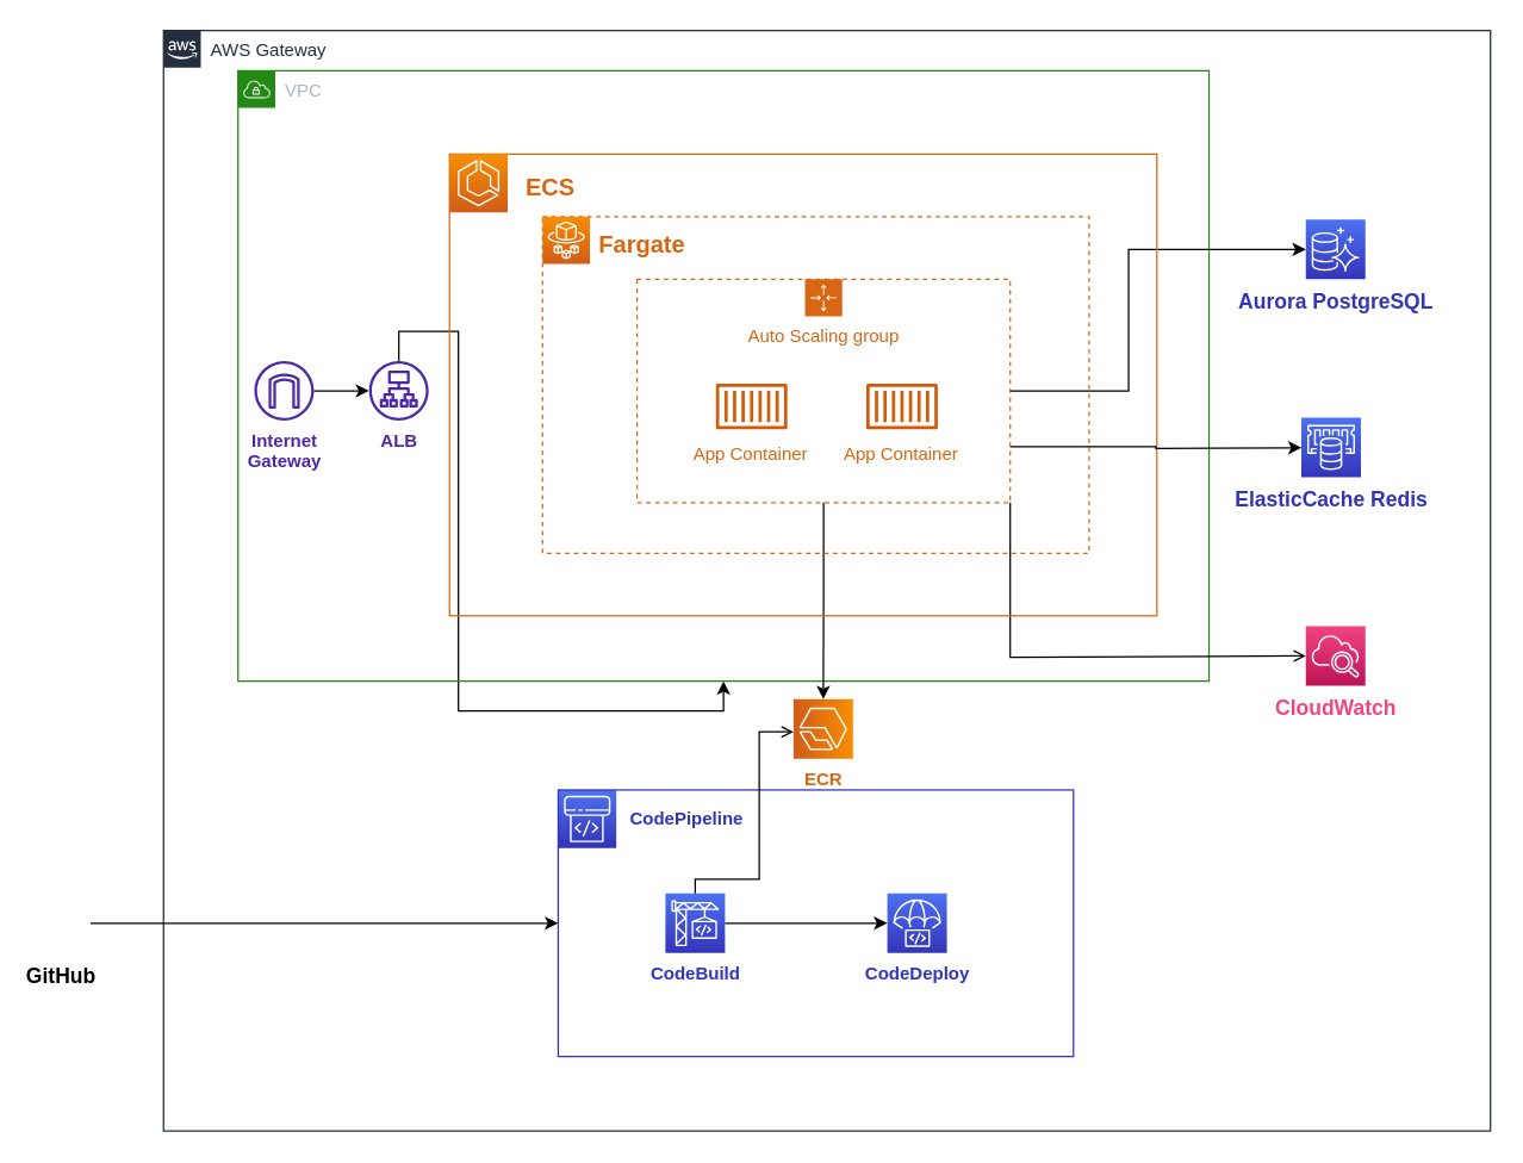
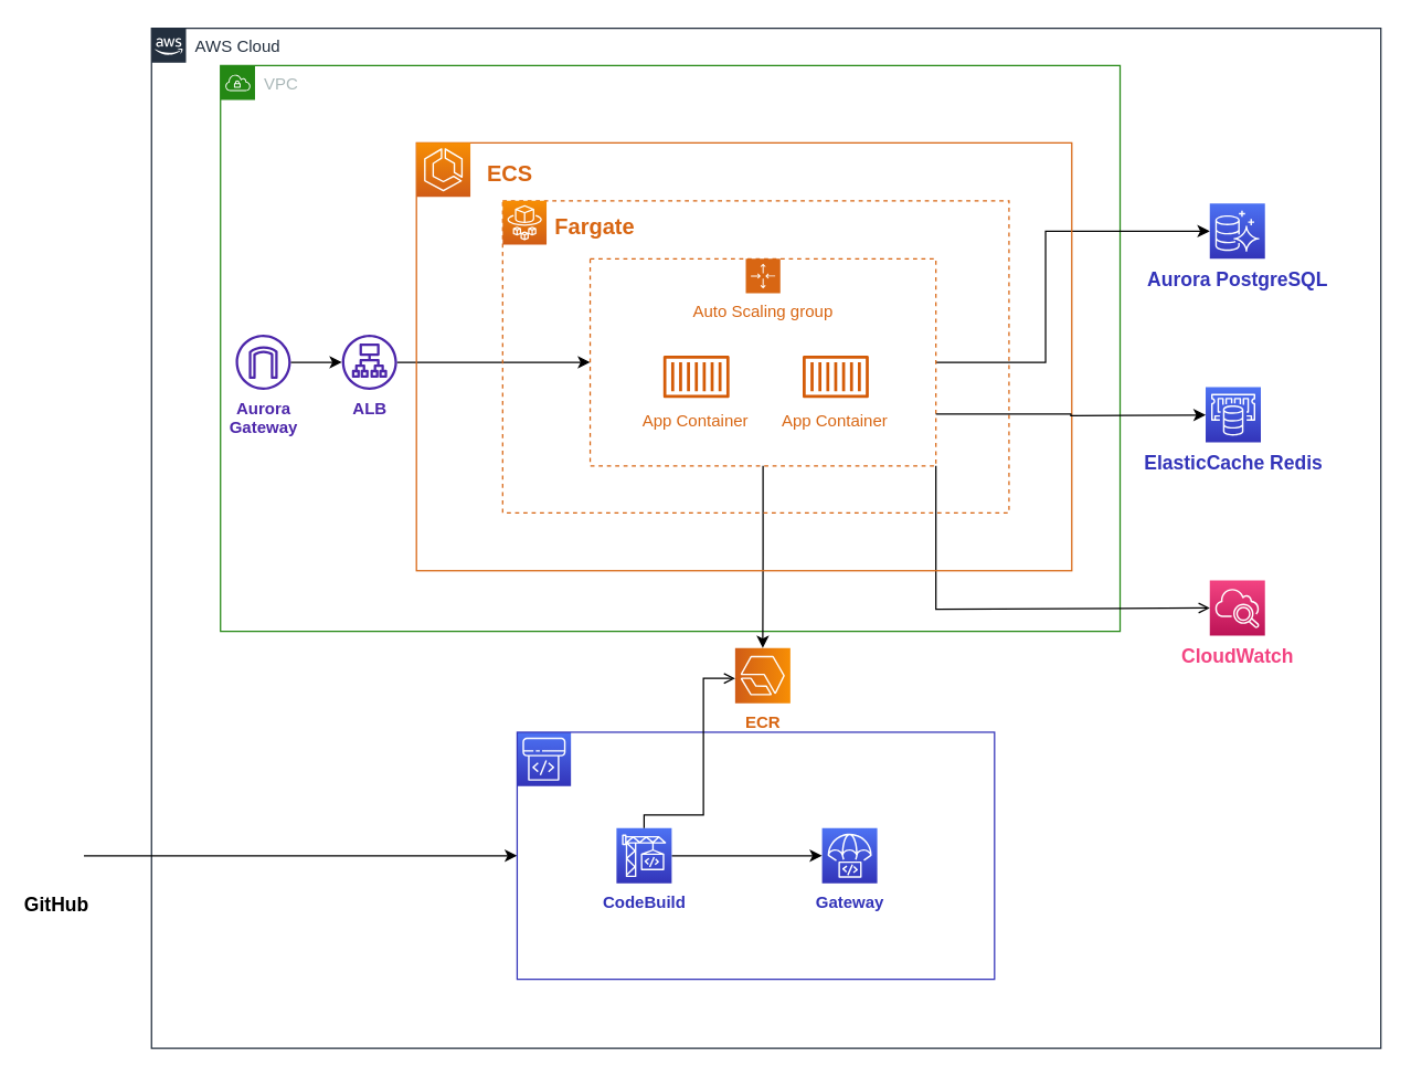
  <mxCell id="0" />
  <mxCell id="1" parent="0" />
- <mxCell id="2" value="AWS Gateway" style="points=[[0,0],[0.25,0],[0.5,0],[0.75,0],[1,0],[1,0.25],[1,0.5],[1,0.75],[1,1],[0.75,1],[0.5,1],[0.25,1],[0,1],[0,0.75],[0,0.5],[0,0.25]];outlineConnect=0;gradientColor=none;html=1;whiteSpace=wrap;fontSize=12;fontStyle=0;container=1;pointerEvents=0;collapsible=0;recursiveResize=0;shape=mxgraph.aws4.group;grIcon=mxgraph.aws4.group_aws_cloud_alt;strokeColor=#232F3E;fillColor=none;verticalAlign=top;align=left;spacingLeft=30;fontColor=#232F3E;dashed=0;" parent="1" vertex="1"><mxGeometry x="109" y="20" width="891" height="739" as="geometry" /></mxCell>
+ <mxCell id="2" value="AWS Cloud" style="points=[[0,0],[0.25,0],[0.5,0],[0.75,0],[1,0],[1,0.25],[1,0.5],[1,0.75],[1,1],[0.75,1],[0.5,1],[0.25,1],[0,1],[0,0.75],[0,0.5],[0,0.25]];outlineConnect=0;gradientColor=none;html=1;whiteSpace=wrap;fontSize=12;fontStyle=0;container=1;pointerEvents=0;collapsible=0;recursiveResize=0;shape=mxgraph.aws4.group;grIcon=mxgraph.aws4.group_aws_cloud_alt;strokeColor=#232F3E;fillColor=none;verticalAlign=top;align=left;spacingLeft=30;fontColor=#232F3E;dashed=0;" parent="1" vertex="1"><mxGeometry x="109" y="20" width="891" height="739" as="geometry" /></mxCell>
  <mxCell id="3" value="&lt;div style=&quot;text-align: left&quot;&gt;&lt;span style=&quot;font-size: 14px&quot;&gt;&lt;font face=&quot;arial, sans-serif&quot; color=&quot;#3334b9&quot;&gt;&lt;b&gt;Aurora PostgreSQL&lt;/b&gt;&lt;/font&gt;&lt;/span&gt;&lt;/div&gt;" style="sketch=0;points=[[0,0,0],[0.25,0,0],[0.5,0,0],[0.75,0,0],[1,0,0],[0,1,0],[0.25,1,0],[0.5,1,0],[0.75,1,0],[1,1,0],[0,0.25,0],[0,0.5,0],[0,0.75,0],[1,0.25,0],[1,0.5,0],[1,0.75,0]];outlineConnect=0;fontColor=#232F3E;gradientColor=#4D72F3;gradientDirection=north;fillColor=#3334B9;strokeColor=#ffffff;dashed=0;verticalLabelPosition=bottom;verticalAlign=top;align=center;html=1;fontSize=12;fontStyle=0;aspect=fixed;shape=mxgraph.aws4.resourceIcon;resIcon=mxgraph.aws4.aurora;" parent="2" vertex="1"><mxGeometry x="767" y="127" width="40" height="40" as="geometry" /></mxCell>
  <mxCell id="4" value="&lt;b&gt;&lt;font color=&quot;#f34482&quot; style=&quot;font-size: 14px&quot;&gt;CloudWatch&lt;/font&gt;&lt;/b&gt;" style="sketch=0;points=[[0,0,0],[0.25,0,0],[0.5,0,0],[0.75,0,0],[1,0,0],[0,1,0],[0.25,1,0],[0.5,1,0],[0.75,1,0],[1,1,0],[0,0.25,0],[0,0.5,0],[0,0.75,0],[1,0.25,0],[1,0.5,0],[1,0.75,0]];points=[[0,0,0],[0.25,0,0],[0.5,0,0],[0.75,0,0],[1,0,0],[0,1,0],[0.25,1,0],[0.5,1,0],[0.75,1,0],[1,1,0],[0,0.25,0],[0,0.5,0],[0,0.75,0],[1,0.25,0],[1,0.5,0],[1,0.75,0]];outlineConnect=0;fontColor=#232F3E;gradientColor=#F34482;gradientDirection=north;fillColor=#BC1356;strokeColor=#ffffff;dashed=0;verticalLabelPosition=bottom;verticalAlign=top;align=center;html=1;fontSize=12;fontStyle=0;aspect=fixed;shape=mxgraph.aws4.resourceIcon;resIcon=mxgraph.aws4.cloudwatch_2;" parent="2" vertex="1"><mxGeometry x="767" y="400" width="40" height="40" as="geometry" /></mxCell>
  <mxCell id="5" value="&lt;b&gt;&lt;font color=&quot;#3334b9&quot; style=&quot;font-size: 14px&quot;&gt;ElasticCache Redis&lt;/font&gt;&lt;/b&gt;" style="sketch=0;points=[[0,0,0],[0.25,0,0],[0.5,0,0],[0.75,0,0],[1,0,0],[0,1,0],[0.25,1,0],[0.5,1,0],[0.75,1,0],[1,1,0],[0,0.25,0],[0,0.5,0],[0,0.75,0],[1,0.25,0],[1,0.5,0],[1,0.75,0]];outlineConnect=0;fontColor=#232F3E;gradientColor=#4D72F3;gradientDirection=north;fillColor=#3334B9;strokeColor=#ffffff;dashed=0;verticalLabelPosition=bottom;verticalAlign=top;align=center;html=1;fontSize=12;fontStyle=0;aspect=fixed;shape=mxgraph.aws4.resourceIcon;resIcon=mxgraph.aws4.elasticache;" parent="2" vertex="1"><mxGeometry x="764" y="260" width="40" height="40" as="geometry" /></mxCell>
  <mxCell id="6" style="edgeStyle=orthogonalEdgeStyle;rounded=0;orthogonalLoop=1;jettySize=auto;html=1;fontColor=#D86613;entryX=0;entryY=0.5;entryDx=0;entryDy=0;" parent="1" source="7" target="12" edge="1"><mxGeometry relative="1" as="geometry" /></mxCell>
  <mxCell id="7" value="&lt;b&gt;&lt;font color=&quot;#000000&quot; style=&quot;font-size: 14px&quot;&gt;GitHub&lt;/font&gt;&lt;/b&gt;" style="shape=image;html=1;verticalAlign=top;verticalLabelPosition=bottom;labelBackgroundColor=#ffffff;imageAspect=0;aspect=fixed;image=https://cdn0.iconfinder.com/data/icons/social-network-7/50/29-128.png;pointerEvents=0;fontFamily=Helvetica;fontSize=12;fontColor=#3334B9;strokeColor=#3334B9;fillColor=default;gradientColor=none;" parent="1" vertex="1"><mxGeometry x="20" y="599.5" width="40" height="40" as="geometry" /></mxCell>
  <mxCell id="8" value="" style="group" parent="1" vertex="1" connectable="0"><mxGeometry x="374" y="530" width="346" height="179" as="geometry" /></mxCell>
- <mxCell id="9" value="&lt;b&gt;&lt;font color=&quot;#3334b9&quot;&gt;CodePipeline&lt;/font&gt;&lt;/b&gt;" style="text;html=1;align=center;verticalAlign=middle;resizable=0;points=[];autosize=1;strokeColor=none;fillColor=none;fontSize=12;fontFamily=Helvetica;fontColor=default;" parent="8" vertex="1"><mxGeometry x="43" y="10.5" width="86" height="18" as="geometry" /></mxCell>
  <mxCell id="10" value="" style="group" parent="8" vertex="1" connectable="0"><mxGeometry width="346" height="179" as="geometry" /></mxCell>
  <mxCell id="11" value="" style="sketch=0;points=[[0,0,0],[0.25,0,0],[0.5,0,0],[0.75,0,0],[1,0,0],[0,1,0],[0.25,1,0],[0.5,1,0],[0.75,1,0],[1,1,0],[0,0.25,0],[0,0.5,0],[0,0.75,0],[1,0.25,0],[1,0.5,0],[1,0.75,0]];outlineConnect=0;fontColor=#232F3E;gradientColor=#4D72F3;gradientDirection=north;fillColor=#3334B9;strokeColor=#ffffff;dashed=0;verticalLabelPosition=bottom;verticalAlign=top;align=center;html=1;fontSize=12;fontStyle=0;aspect=fixed;shape=mxgraph.aws4.resourceIcon;resIcon=mxgraph.aws4.codepipeline;pointerEvents=0;fontFamily=Helvetica;" parent="10" vertex="1"><mxGeometry width="39" height="39" as="geometry" /></mxCell>
  <mxCell id="12" value="" style="fillColor=none;strokeColor=#3334B9;verticalAlign=top;fontStyle=0;fontColor=#5A6C86;pointerEvents=0;fontFamily=Helvetica;fontSize=12;" parent="10" vertex="1"><mxGeometry width="346" height="179" as="geometry" /></mxCell>
- <mxCell id="13" value="&lt;b&gt;&lt;font color=&quot;#3334b9&quot;&gt;CodeDeploy&lt;/font&gt;&lt;/b&gt;" style="sketch=0;points=[[0,0,0],[0.25,0,0],[0.5,0,0],[0.75,0,0],[1,0,0],[0,1,0],[0.25,1,0],[0.5,1,0],[0.75,1,0],[1,1,0],[0,0.25,0],[0,0.5,0],[0,0.75,0],[1,0.25,0],[1,0.5,0],[1,0.75,0]];outlineConnect=0;fontColor=#232F3E;gradientColor=#4D72F3;gradientDirection=north;fillColor=#3334B9;strokeColor=#ffffff;dashed=0;verticalLabelPosition=bottom;verticalAlign=top;align=center;html=1;fontSize=12;fontStyle=0;aspect=fixed;shape=mxgraph.aws4.resourceIcon;resIcon=mxgraph.aws4.codedeploy;pointerEvents=0;fontFamily=Helvetica;" parent="10" vertex="1"><mxGeometry x="221" y="69.5" width="40" height="40" as="geometry" /></mxCell>
+ <mxCell id="13" value="&lt;b&gt;&lt;font color=&quot;#3334b9&quot;&gt;Gateway&lt;/font&gt;&lt;/b&gt;" style="sketch=0;points=[[0,0,0],[0.25,0,0],[0.5,0,0],[0.75,0,0],[1,0,0],[0,1,0],[0.25,1,0],[0.5,1,0],[0.75,1,0],[1,1,0],[0,0.25,0],[0,0.5,0],[0,0.75,0],[1,0.25,0],[1,0.5,0],[1,0.75,0]];outlineConnect=0;fontColor=#232F3E;gradientColor=#4D72F3;gradientDirection=north;fillColor=#3334B9;strokeColor=#ffffff;dashed=0;verticalLabelPosition=bottom;verticalAlign=top;align=center;html=1;fontSize=12;fontStyle=0;aspect=fixed;shape=mxgraph.aws4.resourceIcon;resIcon=mxgraph.aws4.codedeploy;pointerEvents=0;fontFamily=Helvetica;" parent="10" vertex="1"><mxGeometry x="221" y="69.5" width="40" height="40" as="geometry" /></mxCell>
  <mxCell id="14" style="edgeStyle=orthogonalEdgeStyle;rounded=0;orthogonalLoop=1;jettySize=auto;html=1;fontColor=#D86613;" parent="10" source="15" target="13" edge="1"><mxGeometry relative="1" as="geometry" /></mxCell>
  <mxCell id="15" value="&lt;b&gt;&lt;font color=&quot;#3334b9&quot;&gt;CodeBuild&lt;/font&gt;&lt;/b&gt;" style="sketch=0;points=[[0,0,0],[0.25,0,0],[0.5,0,0],[0.75,0,0],[1,0,0],[0,1,0],[0.25,1,0],[0.5,1,0],[0.75,1,0],[1,1,0],[0,0.25,0],[0,0.5,0],[0,0.75,0],[1,0.25,0],[1,0.5,0],[1,0.75,0]];outlineConnect=0;fontColor=#232F3E;gradientColor=#4D72F3;gradientDirection=north;fillColor=#3334B9;strokeColor=#ffffff;dashed=0;verticalLabelPosition=bottom;verticalAlign=top;align=center;html=1;fontSize=12;fontStyle=0;aspect=fixed;shape=mxgraph.aws4.resourceIcon;resIcon=mxgraph.aws4.codebuild;pointerEvents=0;fontFamily=Helvetica;" parent="10" vertex="1"><mxGeometry x="72" y="69.5" width="40" height="40" as="geometry" /></mxCell>
- <mxCell id="16" style="edgeStyle=orthogonalEdgeStyle;rounded=0;orthogonalLoop=1;jettySize=auto;html=1;fontColor=#4D27AA;" parent="1" source="18" target="23" edge="1"><mxGeometry relative="1" as="geometry" /></mxCell>
+ <mxCell id="16" style="edgeStyle=orthogonalEdgeStyle;rounded=0;orthogonalLoop=1;jettySize=auto;html=1;fontColor=#4D27AA;" parent="1" source="18" target="30" edge="1"><mxGeometry relative="1" as="geometry" /></mxCell>
  <mxCell id="17" value="" style="group" parent="1" vertex="1" connectable="0"><mxGeometry x="170" y="242" width="117" height="40" as="geometry" /></mxCell>
  <mxCell id="18" value="&lt;b&gt;&lt;font color=&quot;#4d27aa&quot;&gt;ALB&lt;/font&gt;&lt;/b&gt;" style="sketch=0;outlineConnect=0;fontColor=#232F3E;gradientColor=none;fillColor=#4D27AA;strokeColor=none;dashed=0;verticalLabelPosition=bottom;verticalAlign=top;align=center;html=1;fontSize=12;fontStyle=0;aspect=fixed;pointerEvents=1;shape=mxgraph.aws4.application_load_balancer;" parent="17" vertex="1"><mxGeometry x="77" width="40" height="40" as="geometry" /></mxCell>
- <mxCell id="19" value="&lt;b&gt;&lt;font color=&quot;#4d27aa&quot;&gt;Internet&lt;br&gt;Gateway&lt;/font&gt;&lt;/b&gt;" style="sketch=0;outlineConnect=0;fontColor=#232F3E;gradientColor=none;fillColor=#4D27AA;strokeColor=none;dashed=0;verticalLabelPosition=bottom;verticalAlign=top;align=center;html=1;fontSize=12;fontStyle=0;aspect=fixed;pointerEvents=1;shape=mxgraph.aws4.internet_gateway;" parent="17" vertex="1"><mxGeometry width="40" height="40" as="geometry" /></mxCell>
+ <mxCell id="19" value="&lt;b&gt;&lt;font color=&quot;#4d27aa&quot;&gt;Aurora&lt;br&gt;Gateway&lt;/font&gt;&lt;/b&gt;" style="sketch=0;outlineConnect=0;fontColor=#232F3E;gradientColor=none;fillColor=#4D27AA;strokeColor=none;dashed=0;verticalLabelPosition=bottom;verticalAlign=top;align=center;html=1;fontSize=12;fontStyle=0;aspect=fixed;pointerEvents=1;shape=mxgraph.aws4.internet_gateway;" parent="17" vertex="1"><mxGeometry width="40" height="40" as="geometry" /></mxCell>
  <mxCell id="20" value="" style="edgeStyle=orthogonalEdgeStyle;rounded=0;orthogonalLoop=1;jettySize=auto;html=1;fontColor=#4D27AA;" parent="17" source="19" target="18" edge="1"><mxGeometry relative="1" as="geometry" /></mxCell>
  <mxCell id="21" value="&lt;b&gt;&lt;font color=&quot;#d86613&quot;&gt;ECR&lt;/font&gt;&lt;/b&gt;" style="sketch=0;points=[[0,0,0],[0.25,0,0],[0.5,0,0],[0.75,0,0],[1,0,0],[0,1,0],[0.25,1,0],[0.5,1,0],[0.75,1,0],[1,1,0],[0,0.25,0],[0,0.5,0],[0,0.75,0],[1,0.25,0],[1,0.5,0],[1,0.75,0]];outlineConnect=0;fontColor=#232F3E;gradientColor=#F78E04;gradientDirection=north;fillColor=#D05C17;strokeColor=#ffffff;dashed=0;verticalLabelPosition=bottom;verticalAlign=top;align=center;html=1;fontSize=12;fontStyle=0;aspect=fixed;shape=mxgraph.aws4.resourceIcon;resIcon=mxgraph.aws4.ecr;direction=south;" parent="1" vertex="1"><mxGeometry x="532" y="469" width="40" height="40" as="geometry" /></mxCell>
  <mxCell id="22" style="edgeStyle=orthogonalEdgeStyle;rounded=0;orthogonalLoop=1;jettySize=auto;html=1;fontColor=#D86613;endArrow=open;" parent="1" source="15" target="21" edge="1"><mxGeometry relative="1" as="geometry"><mxPoint x="466" y="596" as="sourcePoint" /><mxPoint x="532" y="499" as="targetPoint" /><Array as="points"><mxPoint x="466" y="590" /><mxPoint x="509" y="590" /><mxPoint x="509" y="491" /></Array></mxGeometry></mxCell>
  <mxCell id="23" value="VPC" style="points=[[0,0],[0.25,0],[0.5,0],[0.75,0],[1,0],[1,0.25],[1,0.5],[1,0.75],[1,1],[0.75,1],[0.5,1],[0.25,1],[0,1],[0,0.75],[0,0.5],[0,0.25]];outlineConnect=0;gradientColor=none;html=1;whiteSpace=wrap;fontSize=12;fontStyle=0;container=1;pointerEvents=0;collapsible=0;recursiveResize=0;shape=mxgraph.aws4.group;grIcon=mxgraph.aws4.group_vpc;strokeColor=#248814;fillColor=none;verticalAlign=top;align=left;spacingLeft=30;fontColor=#AAB7B8;dashed=0;" parent="1" vertex="1"><mxGeometry x="159" y="47" width="652" height="410" as="geometry" /></mxCell>
  <mxCell id="24" style="edgeStyle=orthogonalEdgeStyle;rounded=0;orthogonalLoop=1;jettySize=auto;html=1;fontColor=#D86613;" parent="1" source="30" target="21" edge="1"><mxGeometry relative="1" as="geometry" /></mxCell>
  <mxCell id="25" value="" style="group;strokeColor=#D86613;dashed=1;" parent="1" vertex="1" connectable="0"><mxGeometry x="363.5" y="145" width="367.0" height="226" as="geometry" /></mxCell>
  <mxCell id="26" value="" style="sketch=0;points=[[0,0,0],[0.25,0,0],[0.5,0,0],[0.75,0,0],[1,0,0],[0,1,0],[0.25,1,0],[0.5,1,0],[0.75,1,0],[1,1,0],[0,0.25,0],[0,0.5,0],[0,0.75,0],[1,0.25,0],[1,0.5,0],[1,0.75,0]];outlineConnect=0;fontColor=#232F3E;gradientColor=#F78E04;gradientDirection=north;fillColor=#D05C17;strokeColor=#ffffff;dashed=0;verticalLabelPosition=bottom;verticalAlign=top;align=center;html=1;fontSize=12;fontStyle=0;aspect=fixed;shape=mxgraph.aws4.resourceIcon;resIcon=mxgraph.aws4.fargate;" parent="25" vertex="1"><mxGeometry width="31.817" height="31.817" as="geometry" /></mxCell>
  <mxCell id="27" value="&lt;b&gt;Fargate&lt;/b&gt;" style="text;html=1;align=center;verticalAlign=middle;resizable=0;points=[];autosize=1;strokeColor=none;fillColor=none;fontSize=16;fontColor=#D86613;" parent="25" vertex="1"><mxGeometry x="31.88" y="9.076" width="70" height="20" as="geometry" /></mxCell>
  <mxCell id="28" style="edgeStyle=orthogonalEdgeStyle;rounded=0;orthogonalLoop=1;jettySize=auto;html=1;entryX=0;entryY=0.5;entryDx=0;entryDy=0;entryPerimeter=0;fontColor=#3334B9;" parent="1" source="30" target="3" edge="1"><mxGeometry relative="1" as="geometry"><Array as="points"><mxPoint x="757" y="262" /><mxPoint x="757" y="167" /></Array></mxGeometry></mxCell>
  <mxCell id="29" style="edgeStyle=orthogonalEdgeStyle;rounded=0;orthogonalLoop=1;jettySize=auto;html=1;exitX=1;exitY=1;exitDx=0;exitDy=0;entryX=0;entryY=0.5;entryDx=0;entryDy=0;entryPerimeter=0;fontSize=14;fontColor=#F34482;endArrow=open;" parent="1" source="30" target="4" edge="1"><mxGeometry relative="1" as="geometry"><Array as="points"><mxPoint x="678" y="441" /></Array></mxGeometry></mxCell>
  <mxCell id="30" value="Auto Scaling group" style="points=[[0,0],[0.25,0],[0.5,0],[0.75,0],[1,0],[1,0.25],[1,0.5],[1,0.75],[1,1],[0.75,1],[0.5,1],[0.25,1],[0,1],[0,0.75],[0,0.5],[0,0.25]];outlineConnect=0;gradientColor=none;html=1;whiteSpace=wrap;fontSize=12;fontStyle=0;container=1;pointerEvents=0;collapsible=0;recursiveResize=0;shape=mxgraph.aws4.groupCenter;grIcon=mxgraph.aws4.group_auto_scaling_group;grStroke=1;strokeColor=#D86613;fillColor=none;verticalAlign=top;align=center;fontColor=#D86613;dashed=1;spacingTop=25;" parent="1" vertex="1"><mxGeometry x="426.93" y="187" width="250.57" height="150" as="geometry" /></mxCell>
  <mxCell id="31" value="" style="sketch=0;outlineConnect=0;fontColor=#232F3E;gradientColor=none;fillColor=#D45B07;strokeColor=none;dashed=0;verticalLabelPosition=bottom;verticalAlign=top;align=center;html=1;fontSize=12;fontStyle=0;aspect=fixed;pointerEvents=1;shape=mxgraph.aws4.container_1;" parent="30" vertex="1"><mxGeometry x="53.005" y="69.998" width="47.903" height="30.937" as="geometry" /></mxCell>
  <mxCell id="32" value="" style="sketch=0;outlineConnect=0;fontColor=#232F3E;gradientColor=none;fillColor=#D45B07;strokeColor=none;dashed=0;verticalLabelPosition=bottom;verticalAlign=top;align=center;html=1;fontSize=12;fontStyle=0;aspect=fixed;pointerEvents=1;shape=mxgraph.aws4.container_1;" parent="30" vertex="1"><mxGeometry x="154.005" y="69.998" width="47.903" height="30.937" as="geometry" /></mxCell>
  <mxCell id="33" value="&lt;font style=&quot;font-size: 12px&quot;&gt;App Container&lt;/font&gt;" style="text;html=1;strokeColor=none;fillColor=none;align=center;verticalAlign=middle;whiteSpace=wrap;rounded=0;fontSize=16;fontColor=#D86613;" parent="30" vertex="1"><mxGeometry x="24.5" y="101" width="105" height="30" as="geometry" /></mxCell>
  <mxCell id="34" value="&lt;font style=&quot;font-size: 12px&quot;&gt;App Container&lt;/font&gt;" style="text;html=1;strokeColor=none;fillColor=none;align=center;verticalAlign=middle;whiteSpace=wrap;rounded=0;fontSize=16;fontColor=#D86613;" parent="30" vertex="1"><mxGeometry x="125.5" y="101" width="105" height="30" as="geometry" /></mxCell>
  <mxCell id="35" value="" style="group;fillColor=none;strokeColor=#D86613;container=0;" parent="1" vertex="1" connectable="0"><mxGeometry x="301" y="103" width="475" height="310" as="geometry" /></mxCell>
  <mxCell id="36" value="" style="sketch=0;points=[[0,0,0],[0.25,0,0],[0.5,0,0],[0.75,0,0],[1,0,0],[0,1,0],[0.25,1,0],[0.5,1,0],[0.75,1,0],[1,1,0],[0,0.25,0],[0,0.5,0],[0,0.75,0],[1,0.25,0],[1,0.5,0],[1,0.75,0]];outlineConnect=0;fontColor=#232F3E;gradientColor=#F78E04;gradientDirection=north;fillColor=#D05C17;strokeColor=#ffffff;dashed=0;verticalLabelPosition=bottom;verticalAlign=top;align=center;html=1;fontSize=12;fontStyle=0;aspect=fixed;shape=mxgraph.aws4.resourceIcon;resIcon=mxgraph.aws4.ecs;" parent="1" vertex="1"><mxGeometry x="301" y="103" width="39.1" height="39.1" as="geometry" /></mxCell>
  <mxCell id="37" value="&lt;font color=&quot;#d86613&quot; size=&quot;1&quot;&gt;&lt;b style=&quot;font-size: 16px&quot;&gt;ECS&lt;/b&gt;&lt;/font&gt;" style="text;html=1;strokeColor=none;fillColor=none;align=center;verticalAlign=middle;whiteSpace=wrap;rounded=0;" parent="1" vertex="1"><mxGeometry x="343.385" y="112.666" width="52.358" height="24.96" as="geometry" /></mxCell>
  <mxCell id="38" style="edgeStyle=orthogonalEdgeStyle;rounded=0;orthogonalLoop=1;jettySize=auto;html=1;entryX=-0.065;entryY=0.464;entryDx=0;entryDy=0;entryPerimeter=0;fontColor=#FF3333;exitX=1;exitY=0.75;exitDx=0;exitDy=0;" parent="1" source="30" edge="1"><mxGeometry relative="1" as="geometry"><mxPoint x="873.14" y="300.149" as="targetPoint" /></mxGeometry></mxCell>
